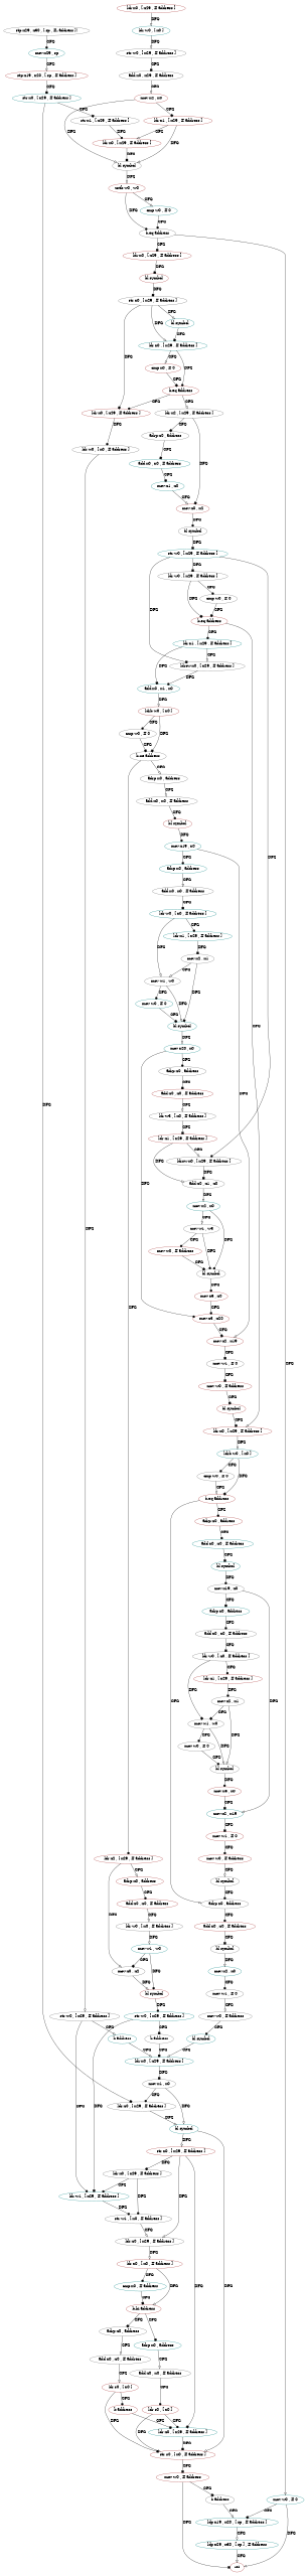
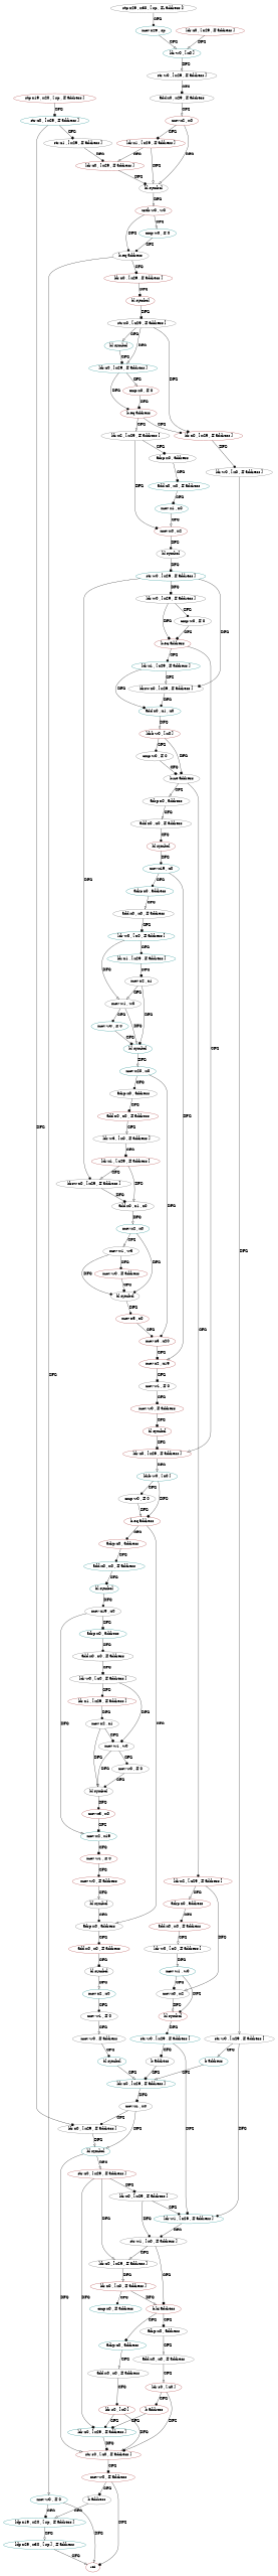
  digraph {
    node [color=gray40]
    edge [arrowhead=onormal]
    n1 [label="stp x29 , x30 , [ sp , #- address ]!"]
    n2 [color=teal label="mov x29 , sp"]
    n3 [color=brown label="stp x19 , x20 , [ sp , # address ]"]
    n4 [color=teal label="str x0 , [ x29 , # address ]"]
    n5 [label="str x1 , [ x29 , # address ]"]
    n6 [label="ldr x0 , [ x29 , # address ]"]
    n7 [color=brown label="ldr x0 , [ x29 , # address ]"]
    n8 [color=teal label="bl symbol"]
    n9 [label="bl symbol"]
    n10 [color=brown label="ldr x0 , [ x29 , # address ]"]
    n11 [color=teal label="ldr w0 , [ x0 ]"]
    n12 [color=brown label="ldr x1 , [ x29 , # address ]"]
    n13 [label="str w0 , [ x29 , # address ]"]
    n14 [label="add x0 , x29 , # address"]
    n15 [color=brown label="mov x2 , x0"]
    n16 [color=brown label="uxtb w0 , w0"]
    n17 [color=teal label="cmp w0 , # 0"]
    n18 [label="b.eq address"]
    n19 [color=teal label="mov w0 , # 0"]
    n20 [color=brown label="ldr x0 , [ x29 , # address ]"]
    n21 [color=teal label="ldp x19 , x20 , [ sp , # address ]"]
    n22 [color=brown label=ret]
    n23 [color=brown label="bl symbol"]
    n24 [color=teal label="ldp x29 , x30 , [ sp ] , # address"]
    n25 [label="str x0 , [ x29 , # address ]"]
    n26 [color=teal label="bl symbol"]
    n27 [color=teal label="ldr x0 , [ x29 , # address ]"]
    n28 [color=brown label="ldr x0 , [ x29 , # address ]"]
    n29 [color=brown label="cmp x0 , # 0"]
    n30 [color=brown label="b.eq address"]
    n31 [label="ldr w0 , [ x0 , # address ]"]
    n32 [label="ldr x2 , [ x29 , # address ]"]
    n33 [label="adrp x0 , address"]
    n34 [color=brown label="mov x0 , x2"]
    n35 [color=teal label="add x0 , x0 , # address"]
    n36 [label="bl symbol"]
    n37 [label="str w0 , [ x29 , # address ]"]
    n38 [color=teal label="mov x1 , x0"]
    n39 [color=teal label="str w0 , [ x29 , # address ]"]
    n40 [label="ldr w0 , [ x29 , # address ]"]
    n41 [label="ldrsw x0 , [ x29 , # address ]"]
    n42 [label="ldrsw x0 , [ x29 , # address ]"]
    n43 [label="cmp w0 , # 0"]
    n44 [color=brown label="b.eq address"]
    n45 [color=teal label="add x0 , x1 , x0"]
    n46 [label="add x0 , x1 , x0"]
    n47 [color=brown label="ldr x0 , [ x29 , # address ]"]
    n48 [color=teal label="ldr x1 , [ x29 , # address ]"]
    n49 [color=teal label="ldrb w0 , [ x0 ]"]
    n50 [label="cmp w0 , # 0"]
    n51 [color=brown label="b.eq address"]
    n52 [color=brown label="ldrb w0 , [ x0 ]"]
    n53 [color=teal label="b address"]
    n54 [color=teal label="ldr w1 , [ x29 , # address ]"]
    n55 [color=teal label="ldr x0 , [ x29 , # address ]"]
    n56 [label="str w1 , [ x0 , # address ]"]
    n57 [label="mov x1 , x0"]
    n58 [label="adrp x0 , address"]
    n59 [color=brown label="adrp x0 , address"]
    n60 [color=brown label="add x0 , x0 , # address"]
    n61 [color=teal label="add x0 , x0 , # address"]
    n62 [label="bl symbol"]
    n63 [color=teal label="bl symbol"]
    n64 [label="cmp w0 , # 0"]
    n65 [label="b.ne address"]
    n66 [label="adrp x0 , address"]
    n67 [color=brown label="ldr x2 , [ x29 , # address ]"]
    n68 [label="add x0 , x0 , # address"]
    n69 [color=brown label="adrp x0 , address"]
    n70 [label="mov x0 , x2"]
    n71 [color=brown label="bl symbol"]
    n72 [color=brown label="add x0 , x0 , # address"]
    n73 [color=brown label="bl symbol"]
    n74 [color=brown label="str x0 , [ x29 , # address ]"]
    n75 [color=brown label="str s0 , [ x0 , # address ]"]
    n76 [label="ldr x0 , [ x29 , # address ]"]
    n77 [label="ldr x0 , [ x29 , # address ]"]
    n78 [color=teal label="ldr x0 , [ x29 , # address ]"]
    n79 [color=brown label="mov w0 , # address"]
    n80 [color=brown label="ldr x0 , [ x0 , # address ]"]
    n81 [color=teal label="cmp x0 , # address"]
    n82 [color=brown label="b.hi address"]
    n83 [color=teal label="adrp x0 , address"]
    n84 [label="adrp x0 , address"]
    n85 [label="add x0 , x0 , # address"]
    n86 [label="add x0 , x0 , # address"]
    n87 [color=brown label="ldr s0 , [ x0 ]"]
    n88 [color=brown label="ldr s0 , [ x0 ]"]
    n89 [color=teal label="mov x2 , x0"]
    n90 [label="mov w1 , # 0"]
    n91 [label="mov w0 , # address"]
    n92 [color=teal label="bl symbol"]
    n93 [label="mov x19 , x0"]
    n94 [color=teal label="adrp x0 , address"]
    n95 [color=teal label="mov x2 , x19"]
    n96 [label="add x0 , x0 , # address"]
    n97 [color=brown label="mov w1 , # 0"]
    n98 [label="ldr w0 , [ x0 , # address ]"]
    n99 [color=brown label="ldr x1 , [ x29 , # address ]"]
    n100 [label="mov w1 , w0"]
    n101 [label="mov x2 , x1"]
    n102 [label="bl symbol"]
    n103 [label="mov w0 , # 0"]
    n104 [color=brown label="mov x3 , x0"]
    n105 [color=brown label="mov w0 , # address"]
    n106 [label="bl symbol"]
    n107 [color=teal label="mov x19 , x0"]
    n108 [color=teal label="adrp x0 , address"]
    n109 [color=brown label="mov x2 , x19"]
    n110 [label="add x0 , x0 , # address"]
    n111 [label="mov w1 , # 0"]
    n112 [color=teal label="ldr w0 , [ x0 , # address ]"]
    n113 [color=teal label="ldr x1 , [ x29 , # address ]"]
    n114 [label="mov w1 , w0"]
    n115 [label="mov x2 , x1"]
    n116 [color=teal label="bl symbol"]
    n117 [color=teal label="mov w0 , # 0"]
    n118 [color=teal label="mov x20 , x0"]
    n119 [label="adrp x0 , address"]
    n120 [color=brown label="mov x3 , x20"]
    n121 [color=brown label="add x0 , x0 , # address"]
    n122 [label="ldr w3 , [ x0 , # address ]"]
    n123 [color=brown label="ldr x1 , [ x29 , # address ]"]
    n124 [label="mov w1 , w3"]
    n125 [label="bl symbol"]
    n126 [color=brown label="mov w0 , # address"]
    n127 [color=teal label="mov x2 , x0"]
    n128 [color=brown label="mov x5 , x0"]
    n129 [color=brown label="mov w0 , # address"]
    n130 [color=brown label="bl symbol"]
    n131 [label="ldr w0 , [ x0 , # address ]"]
    n132 [color=teal label="mov w1 , w0"]
    n133 [color=teal label="str w0 , [ x29 , # address ]"]
    n134 [label="b address"]
    n135 [color=brown label="b address"]
    n136 [label="b address"]
    n1 -> n2 [arrowhead=dot label=CFG]
-   n2 -> n3 [label=CFG]
+   n2 -> n11 [label=CFG]
    n3 -> n4 [arrowhead=box label=CFG]
    n4 -> n5 [arrowhead=box label=CFG]
    n4 -> n6 [arrowhead=box label=DFG]
    n5 -> n7 [arrowhead=dot label=DFG]
    n6 -> n8 [label=DFG]
    n7 -> n9 [arrowhead=box label=DFG]
    n8 -> n74 [label=DFG]
    n8 -> n75 [label=DFG]
    n9 -> n16 [label=DFG]
    n10 -> n11 [label=DFG]
    n11 -> n13 [label=DFG]
    n12 -> n7 [label=CFG]
    n12 -> n9 [label=DFG]
    n13 -> n14 [arrowhead=box label=CFG]
    n14 -> n15 [label=CFG]
    n15 -> n9 [label=DFG]
    n15 -> n12 [arrowhead=box label=CFG]
    n16 -> n17 [label=CFG]
    n16 -> n18 [arrowhead=dot label=DFG]
    n17 -> n18 [arrowhead=dot label=CFG]
    n18 -> n19 [label=CFG]
    n18 -> n20 [arrowhead=box label=CFG]
    n19 -> n21 [arrowhead=box label=CFG]
    n19 -> n22 [label=DFG]
    n20 -> n23 [arrowhead=box label=DFG]
    n21 -> n24 [label=CFG]
    n23 -> n25 [arrowhead=box label=DFG]
    n24 -> n22 [label=CFG]
    n25 -> n26 [label=CFG]
    n25 -> n27 [label=DFG]
    n25 -> n28 [arrowhead=box label=DFG]
    n26 -> n27 [arrowhead=box label=CFG]
    n27 -> n29 [label=CFG]
    n27 -> n30 [arrowhead=dot label=DFG]
    n28 -> n31 [arrowhead=dot label=DFG]
    n29 -> n30 [arrowhead=box label=CFG]
    n30 -> n28 [arrowhead=dot label=CFG]
    n30 -> n32 [label=CFG]
    n31 -> n37 [label=DFG]
    n32 -> n33 [arrowhead=box label=CFG]
    n32 -> n34 [arrowhead=box label=DFG]
    n33 -> n35 [arrowhead=box label=CFG]
    n34 -> n36 [arrowhead=dot label=DFG]
    n35 -> n38 [arrowhead=box label=CFG]
    n36 -> n39 [arrowhead=box label=DFG]
    n37 -> n53 [label=CFG]
    n37 -> n54 [arrowhead=dot label=DFG]
    n38 -> n34 [label=CFG]
    n39 -> n40 [arrowhead=box label=DFG]
    n39 -> n41 [arrowhead=box label=DFG]
    n39 -> n42 [arrowhead=dot label=DFG]
    n40 -> n43 [arrowhead=dot label=CFG]
    n40 -> n44 [arrowhead=box label=DFG]
    n41 -> n45 [arrowhead=dot label=DFG]
    n42 -> n46 [arrowhead=box label=DFG]
    n43 -> n44 [arrowhead=box label=CFG]
    n44 -> n47 [label=CFG]
    n44 -> n48 [arrowhead=dot label=CFG]
    n45 -> n52 [label=DFG]
    n46 -> n127 [label=DFG]
    n47 -> n49 [label=DFG]
    n48 -> n41 [label=CFG]
    n48 -> n45 [arrowhead=box label=DFG]
    n49 -> n50 [arrowhead=dot label=CFG]
    n49 -> n51 [arrowhead=box label=DFG]
    n50 -> n51 [label=CFG]
    n51 -> n58 [label=CFG]
    n51 -> n59 [arrowhead=dot label=CFG]
    n52 -> n64 [arrowhead=dot label=CFG]
    n52 -> n65 [arrowhead=box label=DFG]
    n53 -> n55 [label=CFG]
    n54 -> n56 [arrowhead=dot label=DFG]
    n55 -> n57 [arrowhead=box label=DFG]
    n56 -> n77 [label=CFG]
    n57 -> n6 [arrowhead=dot label=CFG]
    n57 -> n8 [label=DFG]
    n58 -> n60 [arrowhead=dot label=CFG]
    n59 -> n61 [arrowhead=dot label=CFG]
    n60 -> n62 [arrowhead=box label=CFG]
    n61 -> n63 [arrowhead=box label=CFG]
    n62 -> n89 [label=DFG]
    n63 -> n93 [arrowhead=dot label=DFG]
    n64 -> n65 [arrowhead=box label=CFG]
    n65 -> n66 [label=CFG]
    n65 -> n67 [arrowhead=dot label=CFG]
    n66 -> n68 [label=CFG]
    n67 -> n69 [label=CFG]
    n67 -> n70 [label=DFG]
    n68 -> n71 [arrowhead=dot label=CFG]
    n69 -> n72 [arrowhead=dot label=CFG]
    n70 -> n73 [label=DFG]
    n71 -> n107 [arrowhead=dot label=DFG]
    n72 -> n131 [label=CFG]
    n73 -> n133 [arrowhead=dot label=DFG]
    n74 -> n76 [arrowhead=box label=DFG]
    n74 -> n77 [label=DFG]
    n74 -> n78 [arrowhead=box label=DFG]
    n75 -> n79 [arrowhead=box label=CFG]
    n76 -> n54 [arrowhead=dot label=CFG]
    n76 -> n56 [arrowhead=dot label=DFG]
    n77 -> n80 [label=DFG]
    n78 -> n75 [arrowhead=box label=DFG]
    n79 -> n22 [arrowhead=box label=DFG]
    n79 -> n136 [arrowhead=box label=CFG]
    n80 -> n81 [arrowhead=dot label=CFG]
    n80 -> n82 [label=DFG]
-   n81 -> n82 [arrowhead=box label=CFG]
+   n56 -> n82 [arrowhead=box label=CFG]
    n82 -> n83 [arrowhead=box label=CFG]
    n82 -> n84 [arrowhead=box label=CFG]
    n83 -> n85 [label=CFG]
    n84 -> n86 [label=CFG]
    n85 -> n87 [arrowhead=dot label=CFG]
    n86 -> n88 [label=CFG]
    n87 -> n75 [label=DFG]
    n87 -> n78 [arrowhead=dot label=CFG]
    n88 -> n75 [arrowhead=box label=DFG]
    n88 -> n135 [arrowhead=dot label=CFG]
    n89 -> n90 [arrowhead=dot label=CFG]
    n90 -> n91 [label=CFG]
    n91 -> n92 [arrowhead=dot label=CFG]
    n92 -> n55 [label=CFG]
    n93 -> n94 [arrowhead=box label=CFG]
    n93 -> n95 [label=DFG]
    n94 -> n96 [arrowhead=dot label=CFG]
    n95 -> n97 [arrowhead=box label=CFG]
    n96 -> n98 [arrowhead=box label=CFG]
    n97 -> n105 [arrowhead=dot label=CFG]
    n98 -> n99 [arrowhead=dot label=CFG]
    n98 -> n100 [arrowhead=box label=DFG]
    n99 -> n101 [arrowhead=dot label=DFG]
    n100 -> n102 [label=DFG]
    n100 -> n103 [arrowhead=dot label=CFG]
    n101 -> n100 [arrowhead=box label=CFG]
    n101 -> n102 [label=DFG]
    n102 -> n104 [arrowhead=dot label=DFG]
    n103 -> n102 [arrowhead=dot label=CFG]
    n104 -> n95 [arrowhead=box label=CFG]
    n105 -> n106 [label=CFG]
    n106 -> n58 [arrowhead=dot label=CFG]
    n107 -> n108 [arrowhead=dot label=CFG]
    n107 -> n109 [label=DFG]
    n108 -> n110 [label=CFG]
    n109 -> n111 [arrowhead=box label=CFG]
    n110 -> n112 [arrowhead=box label=CFG]
    n111 -> n129 [arrowhead=box label=CFG]
    n112 -> n113 [arrowhead=dot label=CFG]
    n112 -> n114 [label=DFG]
    n113 -> n115 [arrowhead=box label=DFG]
    n114 -> n116 [label=DFG]
    n114 -> n117 [arrowhead=dot label=CFG]
    n115 -> n114 [label=CFG]
    n115 -> n116 [arrowhead=box label=DFG]
    n116 -> n118 [label=DFG]
    n117 -> n116 [arrowhead=box label=CFG]
    n118 -> n119 [arrowhead=dot label=CFG]
    n118 -> n120 [arrowhead=dot label=DFG]
    n119 -> n121 [arrowhead=box label=CFG]
    n120 -> n109 [arrowhead=box label=CFG]
    n121 -> n122 [label=CFG]
    n122 -> n123 [arrowhead=box label=CFG]
    n123 -> n42 [label=CFG]
    n123 -> n46 [label=DFG]
    n124 -> n125 [arrowhead=dot label=DFG]
    n124 -> n126 [arrowhead=dot label=CFG]
    n125 -> n128 [arrowhead=dot label=DFG]
    n126 -> n125 [arrowhead=box label=CFG]
    n127 -> n124 [label=CFG]
    n127 -> n125 [arrowhead=dot label=DFG]
    n128 -> n120 [arrowhead=dot label=CFG]
    n129 -> n130 [arrowhead=box label=CFG]
    n130 -> n47 [arrowhead=box label=CFG]
    n131 -> n132 [label=DFG]
    n132 -> n70 [arrowhead=box label=CFG]
    n132 -> n73 [arrowhead=dot label=DFG]
    n133 -> n54 [arrowhead=box label=DFG]
    n133 -> n134 [arrowhead=box label=CFG]
    n134 -> n55 [arrowhead=box label=CFG]
    n135 -> n78 [arrowhead=box label=CFG]
    n136 -> n21 [label=CFG]
  }
